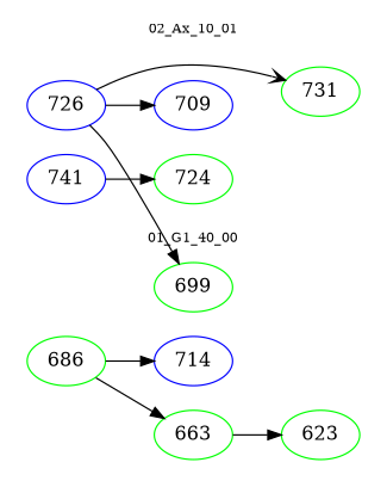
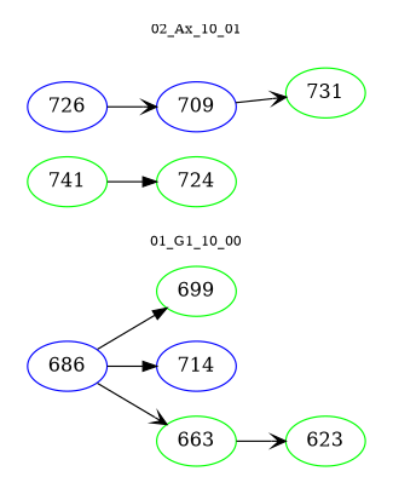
  digraph {
    rankdir=LR
    node [color=blue]
    edge [arrowhead=normal color=black]
    n1 [label=726]
    n2 [label=709]
-   n3 [label=741]
+   n3 [color=green label=741]
    n4 [color=green label=731]
    n5 [color=green label=724]
-   n6 [color=green label=686]
+   n6 [label=686]
    n7 [color=green label=663]
    n8 [color=green label=699]
    n9 [label=714]
    n10 [color=green label=623]
    subgraph cluster_1 {
      color=white
      fontsize=10
      label="02_Ax_10_01"
      n1
      n2
      n3
      n4
      n5
    }
    subgraph cluster_2 {
      color=white
      fontsize=10
-     label="01_G1_40_00"
+     label="01_G1_10_00"
      n6
      n7
      n8
      n9
      n10
    }
-   n1 -> n2
-   n1 -> n4 [arrowhead=vee]
+   n1 -> n2 [arrowhead=vee]
+   n2 -> n4 [arrowhead=vee]
    n3 -> n5
-   n6 -> n7
-   n1 -> n8
+   n6 -> n7 [arrowhead=vee]
+   n6 -> n8
    n6 -> n9
-   n7 -> n10
+   n7 -> n10 [arrowhead=vee]
  }
